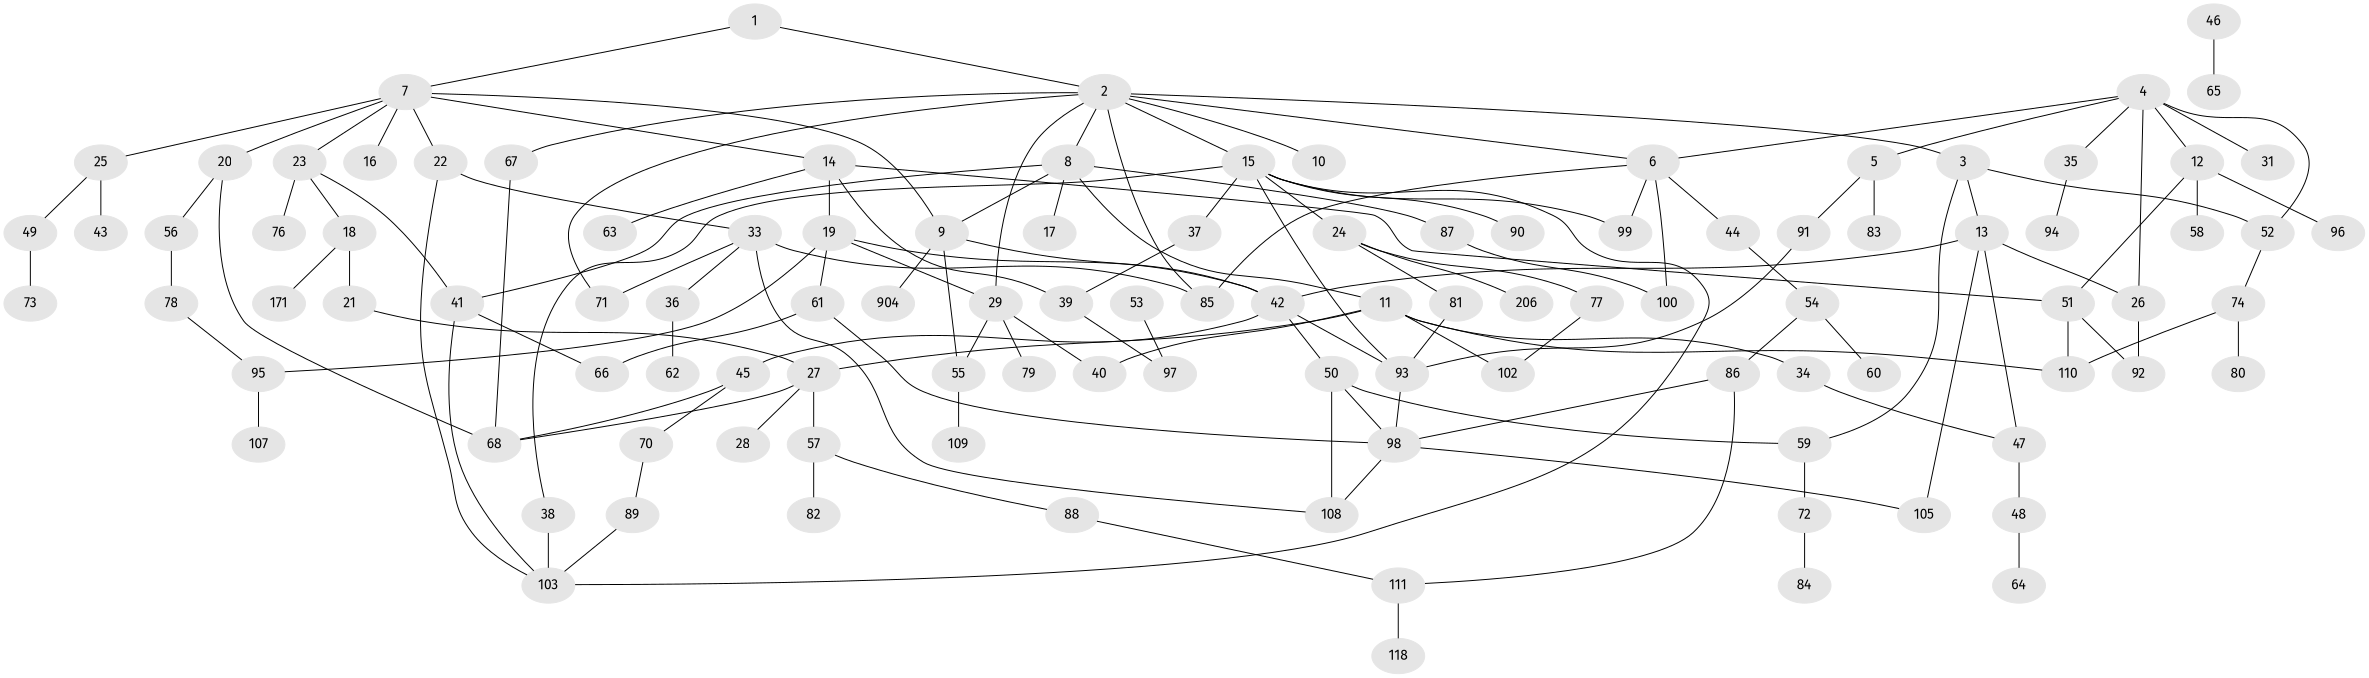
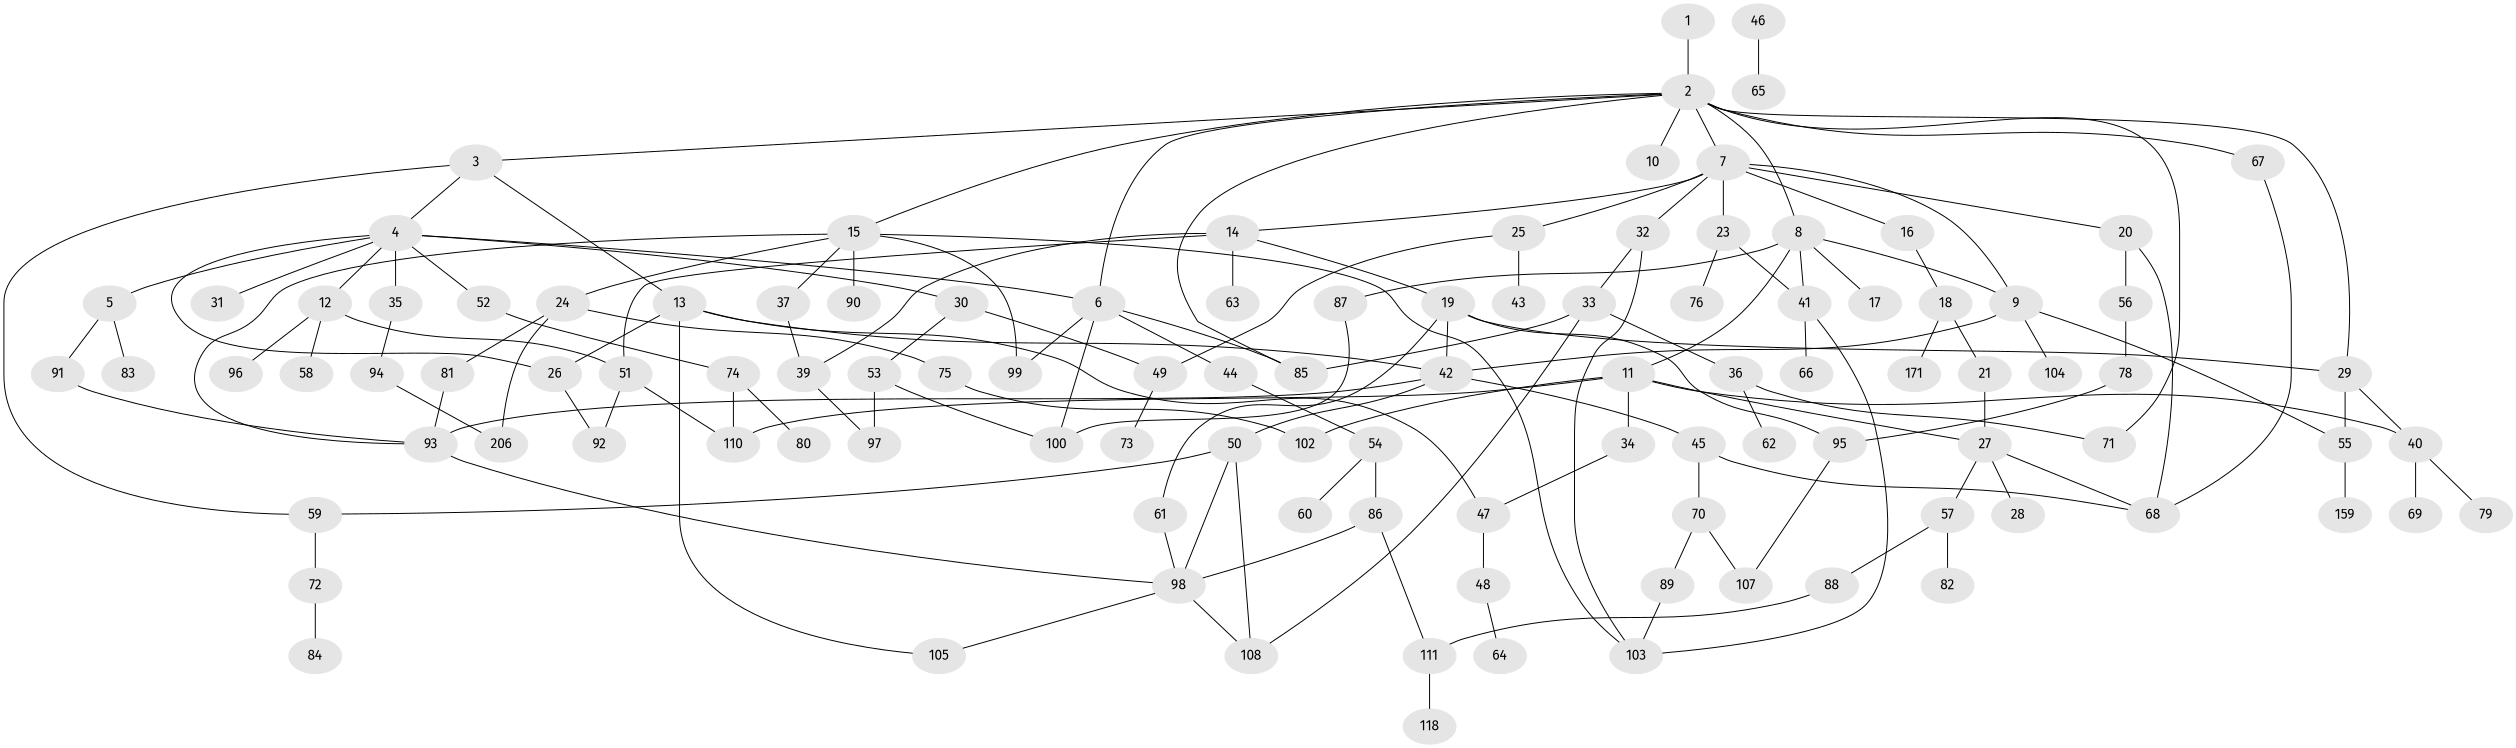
  graph {
    fontname="Fira Sans"
    node [color=gray90 fontname="Fira Sans" style=filled]
    edge [fontname="Fira Sans"]
    1
    2
    3
    6
    7
    8
    10
    15
    29
    67
    71
    85
    4
    13
    59
    44
    99
    100
    9
    14
    16
    20
-   22
+   22 [label=32]
    23
    25
    11
    17
    41
    87
    24
    37
-   38
    90
    93
    103
    55
    40
    79
    68
    5
    12
    26
+   30
    31
    35
    52
    42
    47
    105
    72
    83
    91
    51
    58
    96
    92
    49
    53
    94
    74
    54
-   104 [label=904]
+   104
    19
    39
    63
    18
    56
    33
    76
    27
    34
    102
    110
    66
    45
    50
-   109
+   109 [label=159]
    28
    57
+   69
    48
    61
    95
    97
-   77
+   77 [label=75]
    81
    n87 [label=206]
    98
    21
    n90 [label=171]
    107
    78
    36
    108
    43
    73
    82
    88
    46
    65
    62
    70
    60
    86
    89
    64
    80
    111
    84
    n110 [label=118]
    1 -- 2
    2 -- 3
    2 -- 6
-   1 -- 7
+   2 -- 7
    2 -- 8
    2 -- 10
    2 -- 15
    2 -- 29
    2 -- 67
    2 -- 71
    2 -- 85
-   3 -- 52
+   3 -- 4
    3 -- 13
    3 -- 59
    6 -- 85
    6 -- 44
    6 -- 99
    6 -- 100
    7 -- 9
    7 -- 14
    7 -- 16
    7 -- 20
    7 -- 22
    7 -- 23
    7 -- 25
    8 -- 9
    8 -- 11
    8 -- 17
    8 -- 41
    8 -- 87
    15 -- 99
    15 -- 24
    15 -- 37
-   15 -- 38
    15 -- 90
    15 -- 93
    15 -- 103
    29 -- 55
    29 -- 40
-   29 -- 79
+   40 -- 79
    67 -- 68
    4 -- 6
    4 -- 5
    4 -- 12
    4 -- 26
+   4 -- 30
    4 -- 31
    4 -- 35
    4 -- 52
    13 -- 26
    13 -- 42
    13 -- 47
    13 -- 105
    59 -- 72
    44 -- 54
    9 -- 55
    9 -- 42
    9 -- 104
    14 -- 51
    14 -- 19
    14 -- 39
    14 -- 63
-   23 -- 18
+   16 -- 18
    20 -- 68
    20 -- 56
    22 -- 103
    22 -- 33
    23 -- 41
    23 -- 76
    25 -- 49
    25 -- 43
    11 -- 40
    11 -- 27
    11 -- 34
    11 -- 102
    11 -- 110
    41 -- 103
    41 -- 66
    87 -- 100
    24 -- 77
    24 -- 81
    24 -- n87
    37 -- 39
-   38 -- 103
    93 -- 98
    55 -- 109
+   40 -- 69
    5 -- 83
    5 -- 91
    12 -- 51
    12 -- 58
    12 -- 96
    26 -- 92
+   30 -- 49
+   30 -- 53
    35 -- 94
    52 -- 74
    42 -- 93
    42 -- 45
    42 -- 50
    47 -- 48
    72 -- 84
    91 -- 93
    51 -- 92
    51 -- 110
    49 -- 73
+   53 -- 100
    53 -- 97
+   94 -- n87
    74 -- 110
    74 -- 80
    54 -- 60
    54 -- 86
    19 -- 29
    19 -- 42
    19 -- 61
    19 -- 95
    39 -- 97
    18 -- 21
    18 -- n90
    56 -- 78
    33 -- 85
    33 -- 36
    33 -- 108
    27 -- 68
    27 -- 28
    27 -- 57
    34 -- 47
    45 -- 68
    45 -- 70
    50 -- 59
    50 -- 98
    50 -- 108
    57 -- 82
    57 -- 88
    48 -- 64
-   61 -- 66
    61 -- 98
    95 -- 107
    77 -- 102
    81 -- 93
    98 -- 105
    98 -- 108
    21 -- 27
    78 -- 95
-   33 -- 71
+   36 -- 71
    36 -- 62
    88 -- 111
    46 -- 65
+   70 -- 107
    70 -- 89
    86 -- 98
    86 -- 111
    89 -- 103
    111 -- n110
  }
